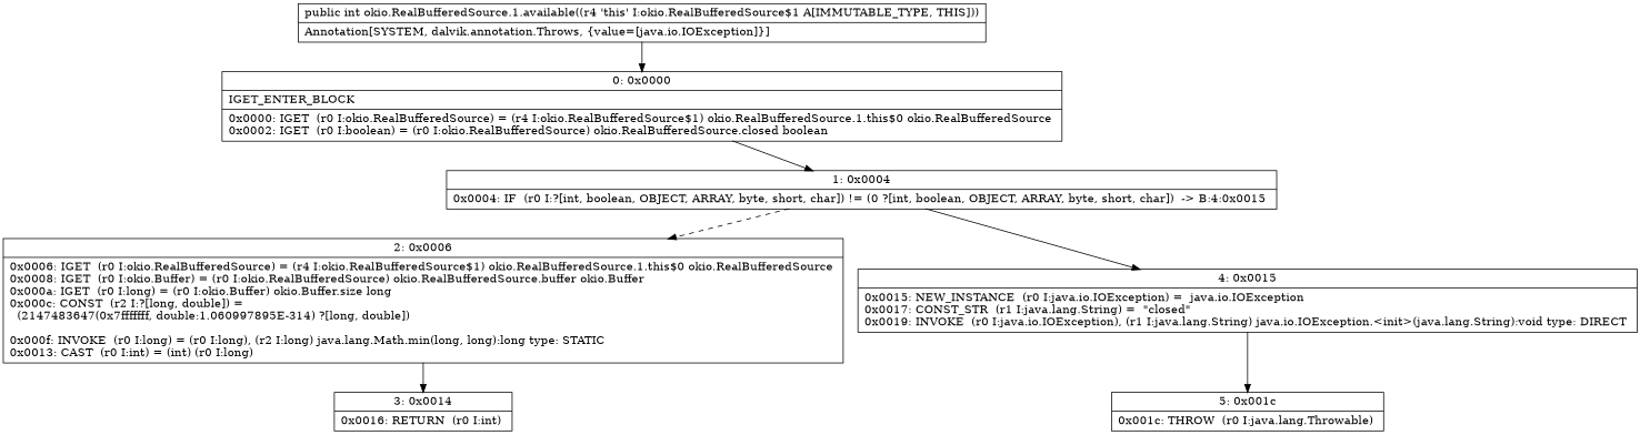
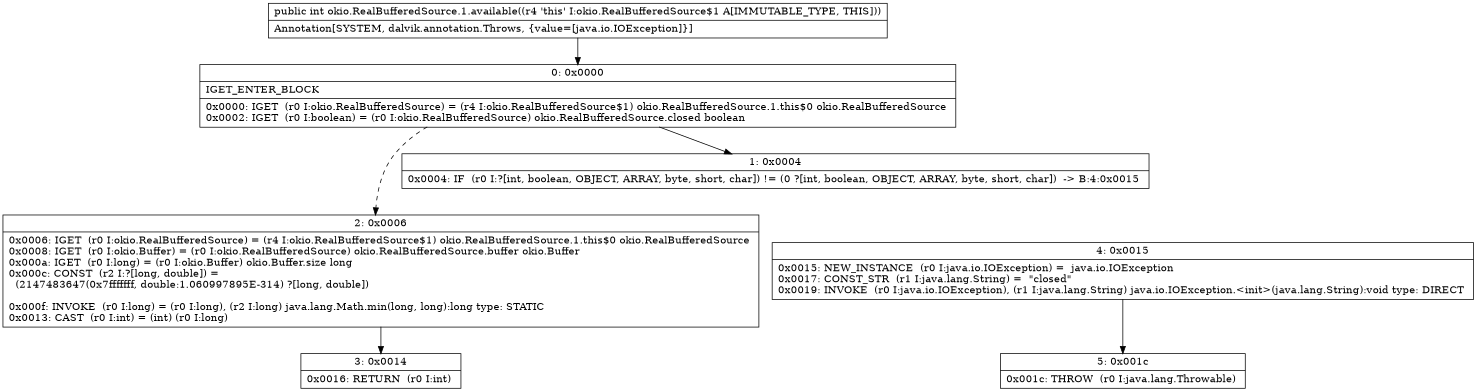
  digraph {
    node [shape=record]
    n1 [label="{0\:\ 0x0000|IGET_ENTER_BLOCK\l|0x0000: IGET  (r0 I:okio.RealBufferedSource) = (r4 I:okio.RealBufferedSource$1) okio.RealBufferedSource.1.this$0 okio.RealBufferedSource \l0x0002: IGET  (r0 I:boolean) = (r0 I:okio.RealBufferedSource) okio.RealBufferedSource.closed boolean \l}"]
    n2 [label="{1\:\ 0x0004|0x0004: IF  (r0 I:?[int, boolean, OBJECT, ARRAY, byte, short, char]) != (0 ?[int, boolean, OBJECT, ARRAY, byte, short, char])  \-\> B:4:0x0015 \l}"]
    n3 [label="{2\:\ 0x0006|0x0006: IGET  (r0 I:okio.RealBufferedSource) = (r4 I:okio.RealBufferedSource$1) okio.RealBufferedSource.1.this$0 okio.RealBufferedSource \l0x0008: IGET  (r0 I:okio.Buffer) = (r0 I:okio.RealBufferedSource) okio.RealBufferedSource.buffer okio.Buffer \l0x000a: IGET  (r0 I:long) = (r0 I:okio.Buffer) okio.Buffer.size long \l0x000c: CONST  (r2 I:?[long, double]) = \l  (2147483647(0x7fffffff, double:1.060997895E\-314) ?[long, double])\l \l0x000f: INVOKE  (r0 I:long) = (r0 I:long), (r2 I:long) java.lang.Math.min(long, long):long type: STATIC \l0x0013: CAST  (r0 I:int) = (int) (r0 I:long) \l}"]
    n4 [label="{4\:\ 0x0015|0x0015: NEW_INSTANCE  (r0 I:java.io.IOException) =  java.io.IOException \l0x0017: CONST_STR  (r1 I:java.lang.String) =  \"closed\" \l0x0019: INVOKE  (r0 I:java.io.IOException), (r1 I:java.lang.String) java.io.IOException.\<init\>(java.lang.String):void type: DIRECT \l}"]
    n5 [label="{3\:\ 0x0014|0x0016: RETURN  (r0 I:int) \l}"]
    n6 [label="{5\:\ 0x001c|0x001c: THROW  (r0 I:java.lang.Throwable) \l}"]
    n7 [label="{public int okio.RealBufferedSource.1.available((r4 'this' I:okio.RealBufferedSource$1 A[IMMUTABLE_TYPE, THIS]))  | Annotation[SYSTEM, dalvik.annotation.Throws, \{value=[java.io.IOException]\}]\l}"]
    n1 -> n2
-   n2 -> n3 [style=dashed]
-   n2 -> n4
+   n1 -> n3 [style=dashed]
    n3 -> n5
    n4 -> n6
    n7 -> n1
  }
